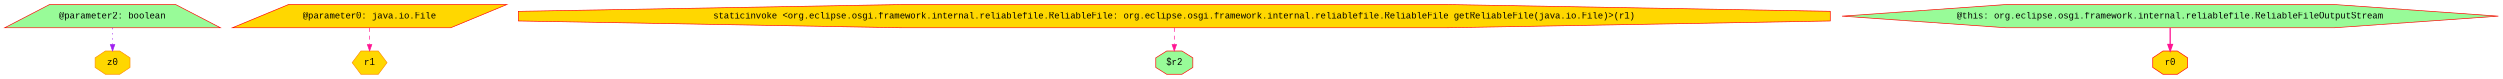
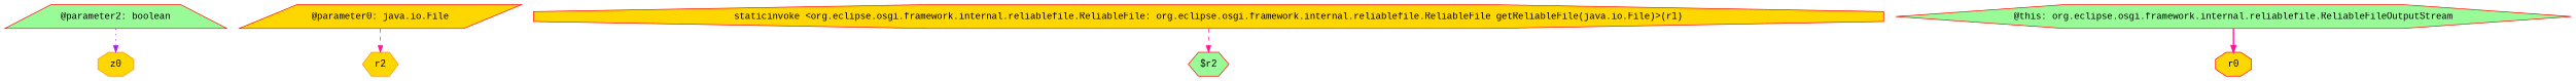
  digraph {
    fontname="Liberation Mono"
    node [color=red fillcolor=gold fontname="Liberation Mono" shape=octagon style=filled]
    edge [color=deeppink fontname="Liberation Mono" style=dashed]
    n1 [fillcolor=palegreen label="@parameter2: boolean" shape=trapezium]
    n2 [color=darkorange label=z0]
    n3 [label="@parameter0: java.io.File" shape=parallelogram]
-   n4 [color=darkorange label=r1 shape=hexagon]
+   n4 [color=darkorange label=r2 shape=hexagon]
    n5 [label="staticinvoke <org.eclipse.osgi.framework.internal.reliablefile.ReliableFile: org.eclipse.osgi.framework.internal.reliablefile.ReliableFile getReliableFile(java.io.File)>(r1)"]
-   n6 [fillcolor=palegreen label="$r2"]
+   n6 [fillcolor=palegreen label="$r2" shape=hexagon]
    n7 [fillcolor=palegreen label="@this: org.eclipse.osgi.framework.internal.reliablefile.ReliableFileOutputStream" shape=hexagon]
    n8 [label=r0]
    n1 -> n2 [color=purple style=dotted]
    n3 -> n4
    n5 -> n6
    n7 -> n8 [style=bold]
  }
